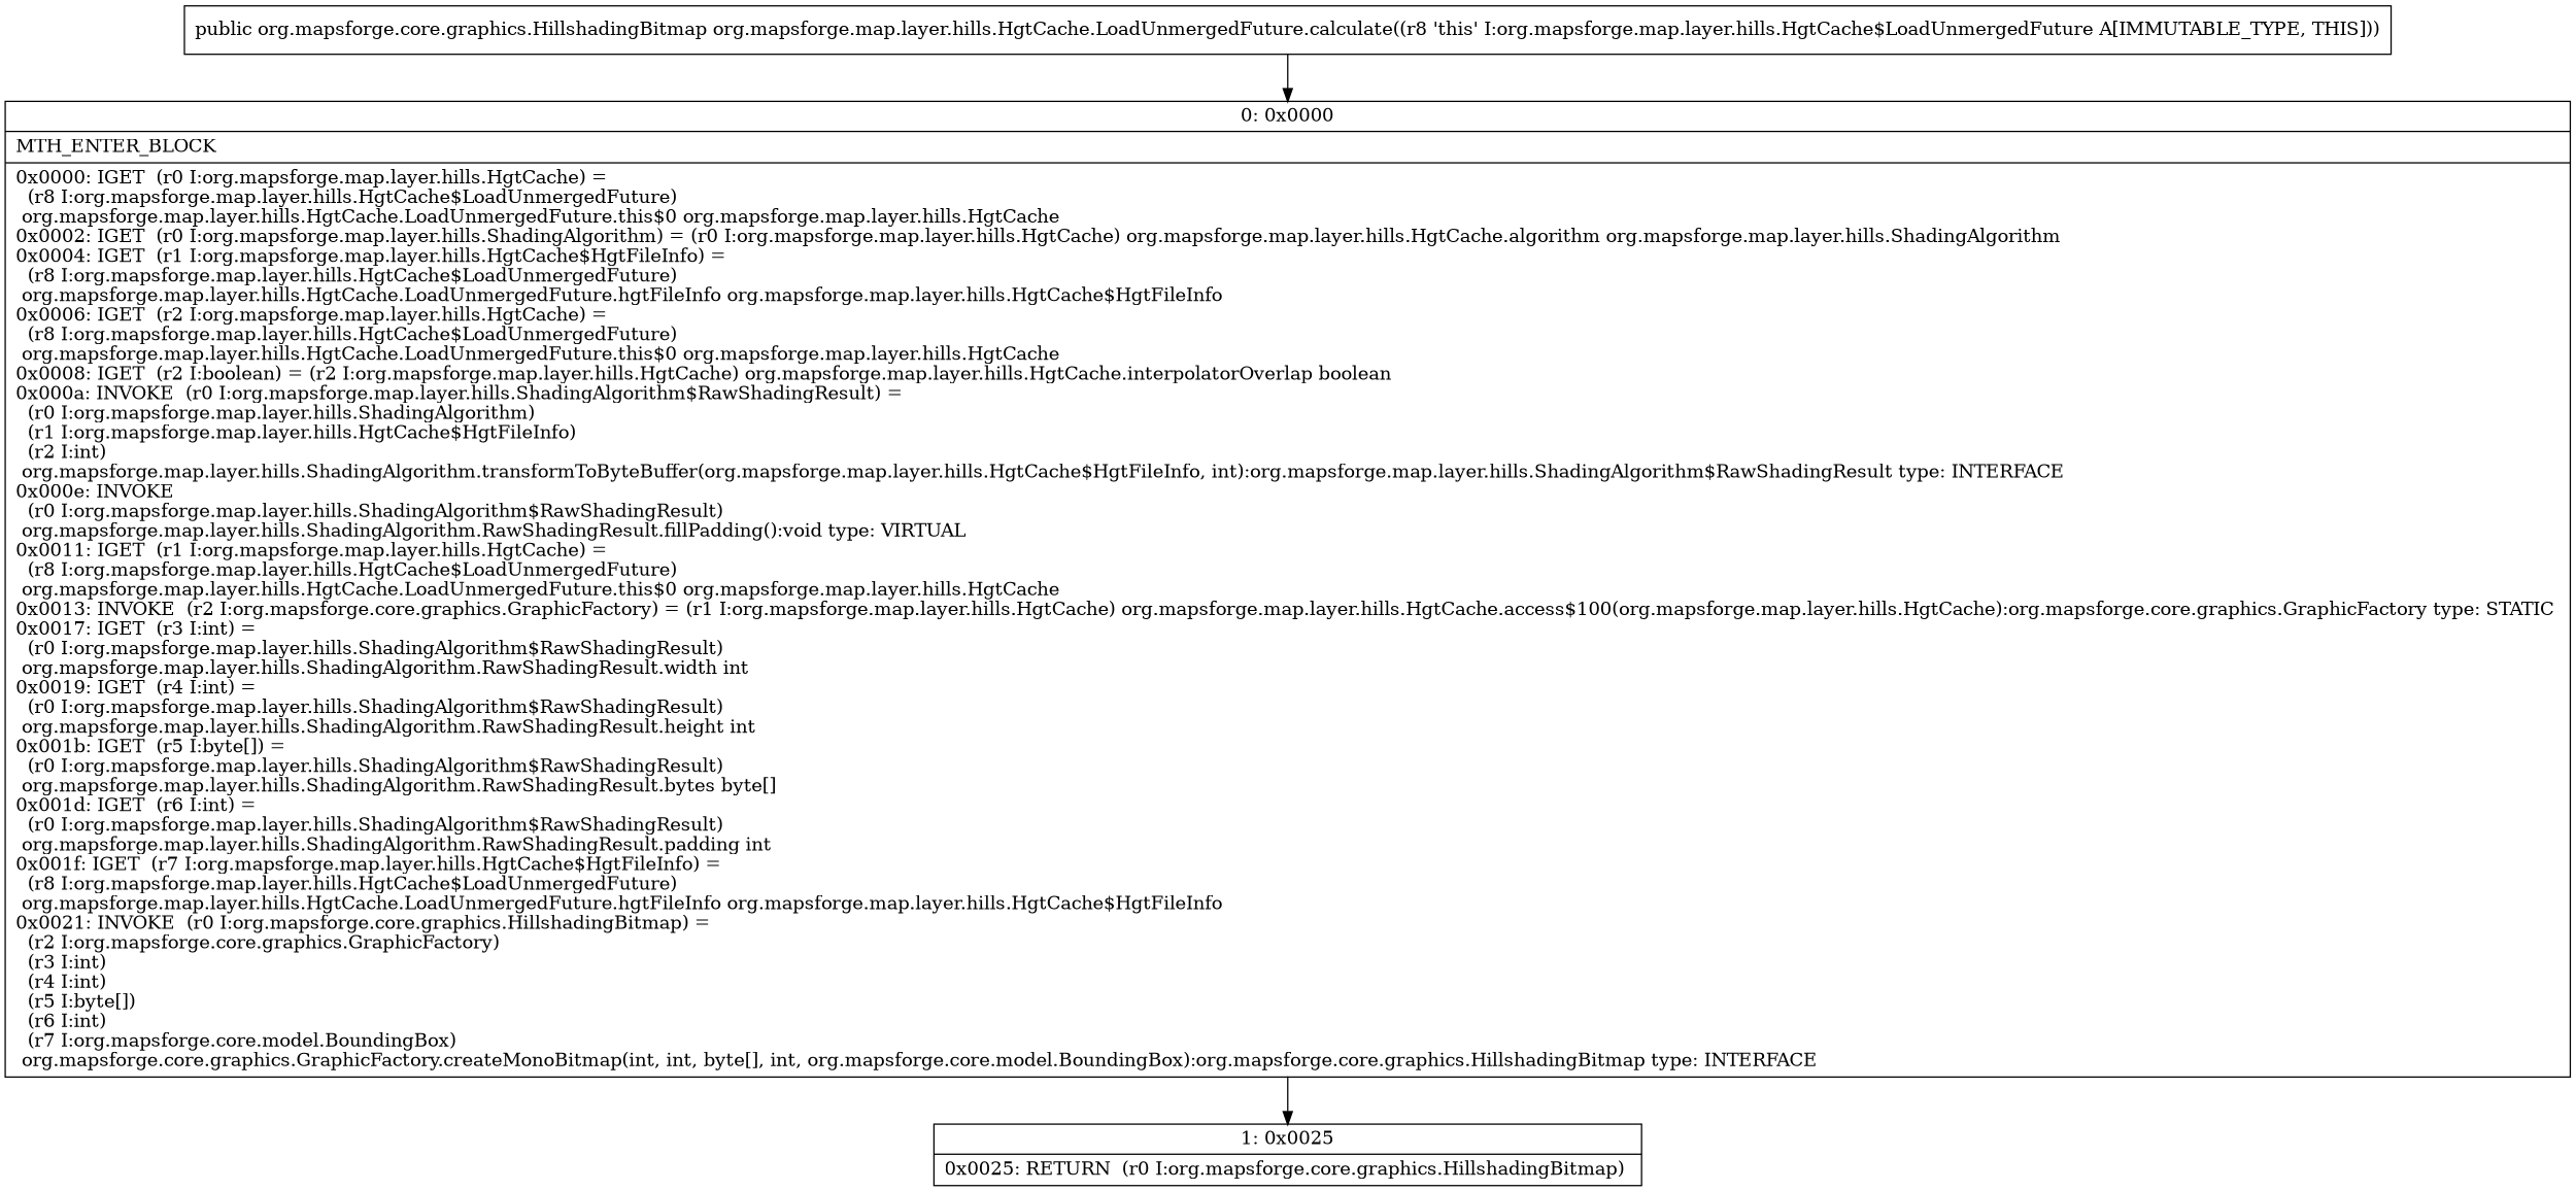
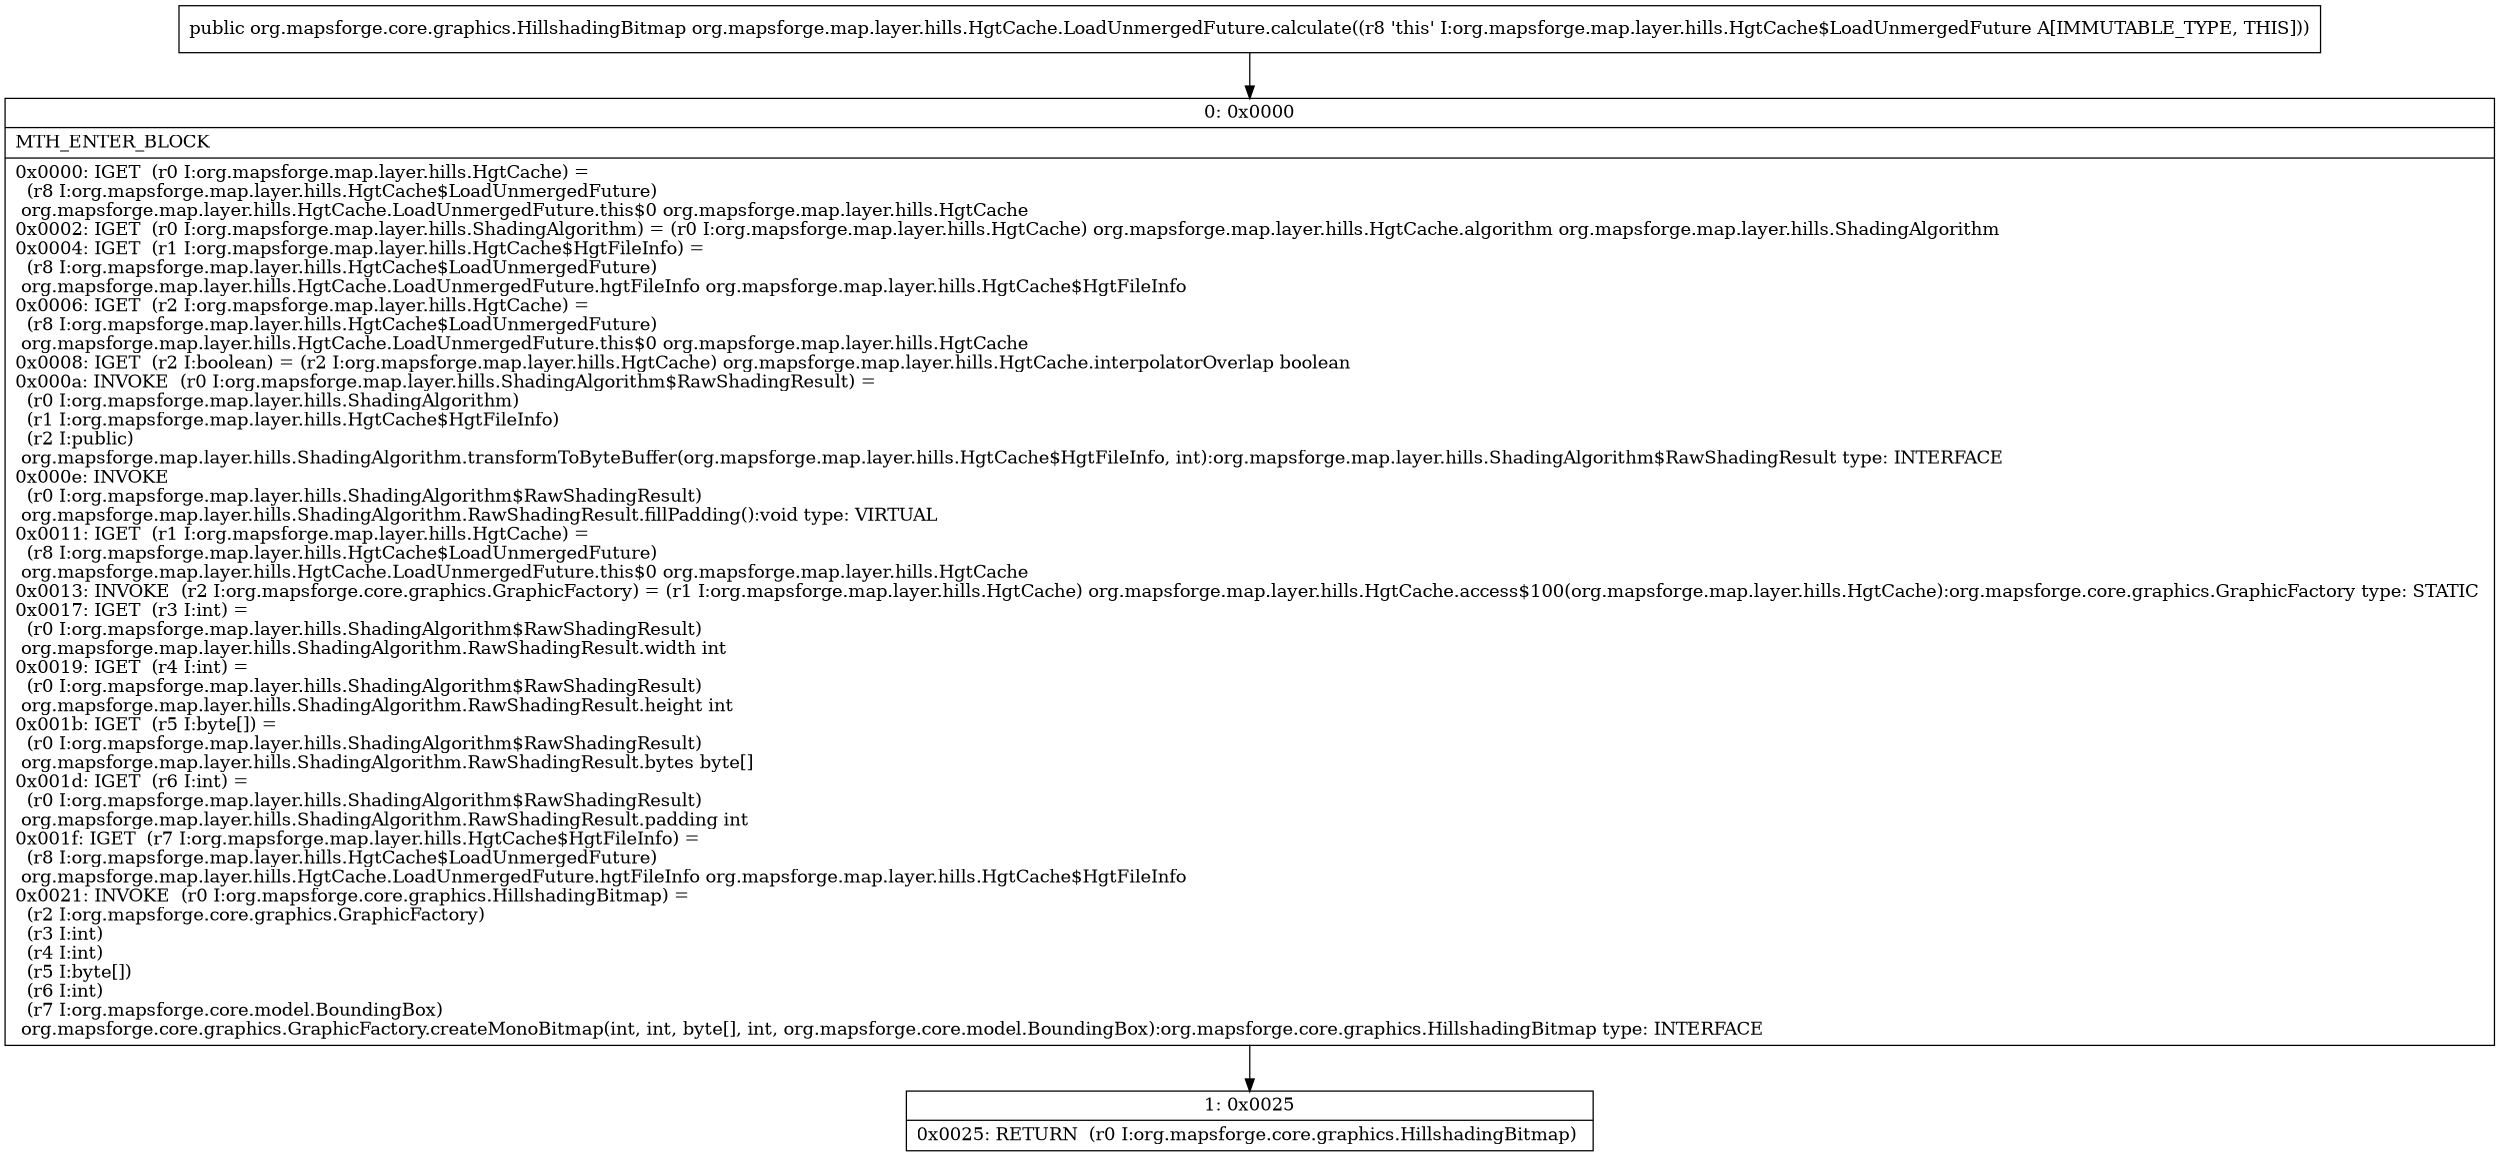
  digraph {
    node [shape=record]
-   n1 [label="{0\:\ 0x0000|MTH_ENTER_BLOCK\l|0x0000: IGET  (r0 I:org.mapsforge.map.layer.hills.HgtCache) = \l  (r8 I:org.mapsforge.map.layer.hills.HgtCache$LoadUnmergedFuture)\l org.mapsforge.map.layer.hills.HgtCache.LoadUnmergedFuture.this$0 org.mapsforge.map.layer.hills.HgtCache \l0x0002: IGET  (r0 I:org.mapsforge.map.layer.hills.ShadingAlgorithm) = (r0 I:org.mapsforge.map.layer.hills.HgtCache) org.mapsforge.map.layer.hills.HgtCache.algorithm org.mapsforge.map.layer.hills.ShadingAlgorithm \l0x0004: IGET  (r1 I:org.mapsforge.map.layer.hills.HgtCache$HgtFileInfo) = \l  (r8 I:org.mapsforge.map.layer.hills.HgtCache$LoadUnmergedFuture)\l org.mapsforge.map.layer.hills.HgtCache.LoadUnmergedFuture.hgtFileInfo org.mapsforge.map.layer.hills.HgtCache$HgtFileInfo \l0x0006: IGET  (r2 I:org.mapsforge.map.layer.hills.HgtCache) = \l  (r8 I:org.mapsforge.map.layer.hills.HgtCache$LoadUnmergedFuture)\l org.mapsforge.map.layer.hills.HgtCache.LoadUnmergedFuture.this$0 org.mapsforge.map.layer.hills.HgtCache \l0x0008: IGET  (r2 I:boolean) = (r2 I:org.mapsforge.map.layer.hills.HgtCache) org.mapsforge.map.layer.hills.HgtCache.interpolatorOverlap boolean \l0x000a: INVOKE  (r0 I:org.mapsforge.map.layer.hills.ShadingAlgorithm$RawShadingResult) = \l  (r0 I:org.mapsforge.map.layer.hills.ShadingAlgorithm)\l  (r1 I:org.mapsforge.map.layer.hills.HgtCache$HgtFileInfo)\l  (r2 I:int)\l org.mapsforge.map.layer.hills.ShadingAlgorithm.transformToByteBuffer(org.mapsforge.map.layer.hills.HgtCache$HgtFileInfo, int):org.mapsforge.map.layer.hills.ShadingAlgorithm$RawShadingResult type: INTERFACE \l0x000e: INVOKE  \l  (r0 I:org.mapsforge.map.layer.hills.ShadingAlgorithm$RawShadingResult)\l org.mapsforge.map.layer.hills.ShadingAlgorithm.RawShadingResult.fillPadding():void type: VIRTUAL \l0x0011: IGET  (r1 I:org.mapsforge.map.layer.hills.HgtCache) = \l  (r8 I:org.mapsforge.map.layer.hills.HgtCache$LoadUnmergedFuture)\l org.mapsforge.map.layer.hills.HgtCache.LoadUnmergedFuture.this$0 org.mapsforge.map.layer.hills.HgtCache \l0x0013: INVOKE  (r2 I:org.mapsforge.core.graphics.GraphicFactory) = (r1 I:org.mapsforge.map.layer.hills.HgtCache) org.mapsforge.map.layer.hills.HgtCache.access$100(org.mapsforge.map.layer.hills.HgtCache):org.mapsforge.core.graphics.GraphicFactory type: STATIC \l0x0017: IGET  (r3 I:int) = \l  (r0 I:org.mapsforge.map.layer.hills.ShadingAlgorithm$RawShadingResult)\l org.mapsforge.map.layer.hills.ShadingAlgorithm.RawShadingResult.width int \l0x0019: IGET  (r4 I:int) = \l  (r0 I:org.mapsforge.map.layer.hills.ShadingAlgorithm$RawShadingResult)\l org.mapsforge.map.layer.hills.ShadingAlgorithm.RawShadingResult.height int \l0x001b: IGET  (r5 I:byte[]) = \l  (r0 I:org.mapsforge.map.layer.hills.ShadingAlgorithm$RawShadingResult)\l org.mapsforge.map.layer.hills.ShadingAlgorithm.RawShadingResult.bytes byte[] \l0x001d: IGET  (r6 I:int) = \l  (r0 I:org.mapsforge.map.layer.hills.ShadingAlgorithm$RawShadingResult)\l org.mapsforge.map.layer.hills.ShadingAlgorithm.RawShadingResult.padding int \l0x001f: IGET  (r7 I:org.mapsforge.map.layer.hills.HgtCache$HgtFileInfo) = \l  (r8 I:org.mapsforge.map.layer.hills.HgtCache$LoadUnmergedFuture)\l org.mapsforge.map.layer.hills.HgtCache.LoadUnmergedFuture.hgtFileInfo org.mapsforge.map.layer.hills.HgtCache$HgtFileInfo \l0x0021: INVOKE  (r0 I:org.mapsforge.core.graphics.HillshadingBitmap) = \l  (r2 I:org.mapsforge.core.graphics.GraphicFactory)\l  (r3 I:int)\l  (r4 I:int)\l  (r5 I:byte[])\l  (r6 I:int)\l  (r7 I:org.mapsforge.core.model.BoundingBox)\l org.mapsforge.core.graphics.GraphicFactory.createMonoBitmap(int, int, byte[], int, org.mapsforge.core.model.BoundingBox):org.mapsforge.core.graphics.HillshadingBitmap type: INTERFACE \l}"]
+   n1 [label="{0\:\ 0x0000|MTH_ENTER_BLOCK\l|0x0000: IGET  (r0 I:org.mapsforge.map.layer.hills.HgtCache) = \l  (r8 I:org.mapsforge.map.layer.hills.HgtCache$LoadUnmergedFuture)\l org.mapsforge.map.layer.hills.HgtCache.LoadUnmergedFuture.this$0 org.mapsforge.map.layer.hills.HgtCache \l0x0002: IGET  (r0 I:org.mapsforge.map.layer.hills.ShadingAlgorithm) = (r0 I:org.mapsforge.map.layer.hills.HgtCache) org.mapsforge.map.layer.hills.HgtCache.algorithm org.mapsforge.map.layer.hills.ShadingAlgorithm \l0x0004: IGET  (r1 I:org.mapsforge.map.layer.hills.HgtCache$HgtFileInfo) = \l  (r8 I:org.mapsforge.map.layer.hills.HgtCache$LoadUnmergedFuture)\l org.mapsforge.map.layer.hills.HgtCache.LoadUnmergedFuture.hgtFileInfo org.mapsforge.map.layer.hills.HgtCache$HgtFileInfo \l0x0006: IGET  (r2 I:org.mapsforge.map.layer.hills.HgtCache) = \l  (r8 I:org.mapsforge.map.layer.hills.HgtCache$LoadUnmergedFuture)\l org.mapsforge.map.layer.hills.HgtCache.LoadUnmergedFuture.this$0 org.mapsforge.map.layer.hills.HgtCache \l0x0008: IGET  (r2 I:boolean) = (r2 I:org.mapsforge.map.layer.hills.HgtCache) org.mapsforge.map.layer.hills.HgtCache.interpolatorOverlap boolean \l0x000a: INVOKE  (r0 I:org.mapsforge.map.layer.hills.ShadingAlgorithm$RawShadingResult) = \l  (r0 I:org.mapsforge.map.layer.hills.ShadingAlgorithm)\l  (r1 I:org.mapsforge.map.layer.hills.HgtCache$HgtFileInfo)\l  (r2 I:public)\l org.mapsforge.map.layer.hills.ShadingAlgorithm.transformToByteBuffer(org.mapsforge.map.layer.hills.HgtCache$HgtFileInfo, int):org.mapsforge.map.layer.hills.ShadingAlgorithm$RawShadingResult type: INTERFACE \l0x000e: INVOKE  \l  (r0 I:org.mapsforge.map.layer.hills.ShadingAlgorithm$RawShadingResult)\l org.mapsforge.map.layer.hills.ShadingAlgorithm.RawShadingResult.fillPadding():void type: VIRTUAL \l0x0011: IGET  (r1 I:org.mapsforge.map.layer.hills.HgtCache) = \l  (r8 I:org.mapsforge.map.layer.hills.HgtCache$LoadUnmergedFuture)\l org.mapsforge.map.layer.hills.HgtCache.LoadUnmergedFuture.this$0 org.mapsforge.map.layer.hills.HgtCache \l0x0013: INVOKE  (r2 I:org.mapsforge.core.graphics.GraphicFactory) = (r1 I:org.mapsforge.map.layer.hills.HgtCache) org.mapsforge.map.layer.hills.HgtCache.access$100(org.mapsforge.map.layer.hills.HgtCache):org.mapsforge.core.graphics.GraphicFactory type: STATIC \l0x0017: IGET  (r3 I:int) = \l  (r0 I:org.mapsforge.map.layer.hills.ShadingAlgorithm$RawShadingResult)\l org.mapsforge.map.layer.hills.ShadingAlgorithm.RawShadingResult.width int \l0x0019: IGET  (r4 I:int) = \l  (r0 I:org.mapsforge.map.layer.hills.ShadingAlgorithm$RawShadingResult)\l org.mapsforge.map.layer.hills.ShadingAlgorithm.RawShadingResult.height int \l0x001b: IGET  (r5 I:byte[]) = \l  (r0 I:org.mapsforge.map.layer.hills.ShadingAlgorithm$RawShadingResult)\l org.mapsforge.map.layer.hills.ShadingAlgorithm.RawShadingResult.bytes byte[] \l0x001d: IGET  (r6 I:int) = \l  (r0 I:org.mapsforge.map.layer.hills.ShadingAlgorithm$RawShadingResult)\l org.mapsforge.map.layer.hills.ShadingAlgorithm.RawShadingResult.padding int \l0x001f: IGET  (r7 I:org.mapsforge.map.layer.hills.HgtCache$HgtFileInfo) = \l  (r8 I:org.mapsforge.map.layer.hills.HgtCache$LoadUnmergedFuture)\l org.mapsforge.map.layer.hills.HgtCache.LoadUnmergedFuture.hgtFileInfo org.mapsforge.map.layer.hills.HgtCache$HgtFileInfo \l0x0021: INVOKE  (r0 I:org.mapsforge.core.graphics.HillshadingBitmap) = \l  (r2 I:org.mapsforge.core.graphics.GraphicFactory)\l  (r3 I:int)\l  (r4 I:int)\l  (r5 I:byte[])\l  (r6 I:int)\l  (r7 I:org.mapsforge.core.model.BoundingBox)\l org.mapsforge.core.graphics.GraphicFactory.createMonoBitmap(int, int, byte[], int, org.mapsforge.core.model.BoundingBox):org.mapsforge.core.graphics.HillshadingBitmap type: INTERFACE \l}"]
    n2 [label="{1\:\ 0x0025|0x0025: RETURN  (r0 I:org.mapsforge.core.graphics.HillshadingBitmap) \l}"]
    n3 [label="{public org.mapsforge.core.graphics.HillshadingBitmap org.mapsforge.map.layer.hills.HgtCache.LoadUnmergedFuture.calculate((r8 'this' I:org.mapsforge.map.layer.hills.HgtCache$LoadUnmergedFuture A[IMMUTABLE_TYPE, THIS])) }"]
    n1 -> n2
    n3 -> n1
  }
